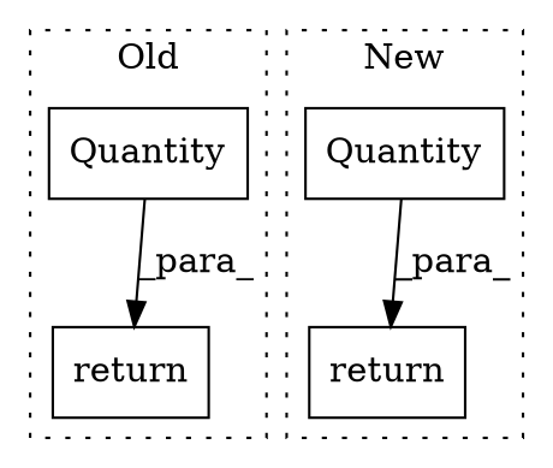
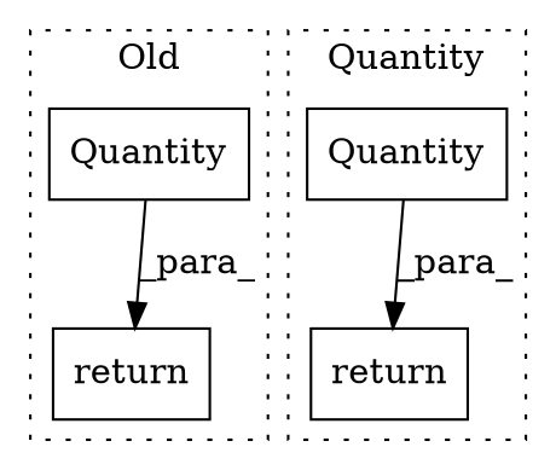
  digraph {
    node [a=32 l="9,1" shape=box]
    n1 [label=Quantity s="18048,18062"]
    n2 [a=41 l=7 label=return s=18230]
    n3 [label=Quantity s="18263,18288"]
    n4 [a=41 l=7 label=return s=18256]
    subgraph cluster_1 {
      label=Old
      style=dotted
      n1
      n2
    }
    subgraph cluster_2 {
-     label=New
+     label=Quantity
      style=dotted
      n3
      n4
    }
    n1 -> n2 [label=_para_]
    n3 -> n4 [label=_para_]
  }
